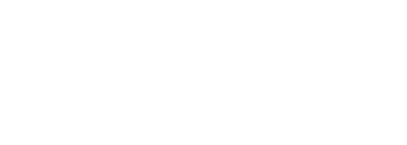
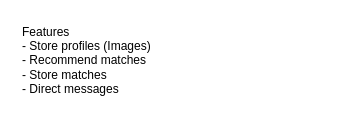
  <mxCell id="0" />
  <mxCell id="1" parent="0" />
+ <mxCell id="2" value="Features&lt;br&gt;&lt;div&gt;&lt;span&gt;- Store profiles (Images)&lt;/span&gt;&lt;/div&gt;&lt;div&gt;&lt;span&gt;- Recommend matches&lt;/span&gt;&lt;/div&gt;&lt;div&gt;&lt;span&gt;- Store matches&lt;/span&gt;&lt;/div&gt;&lt;div&gt;&lt;span&gt;- Direct messages&lt;/span&gt;&lt;/div&gt;" style="text;html=1;strokeColor=none;fillColor=none;align=left;verticalAlign=middle;whiteSpace=wrap;rounded=0;" vertex="1" parent="1"><mxGeometry x="20" y="20" width="300" height="80" as="geometry" /></mxCell>
